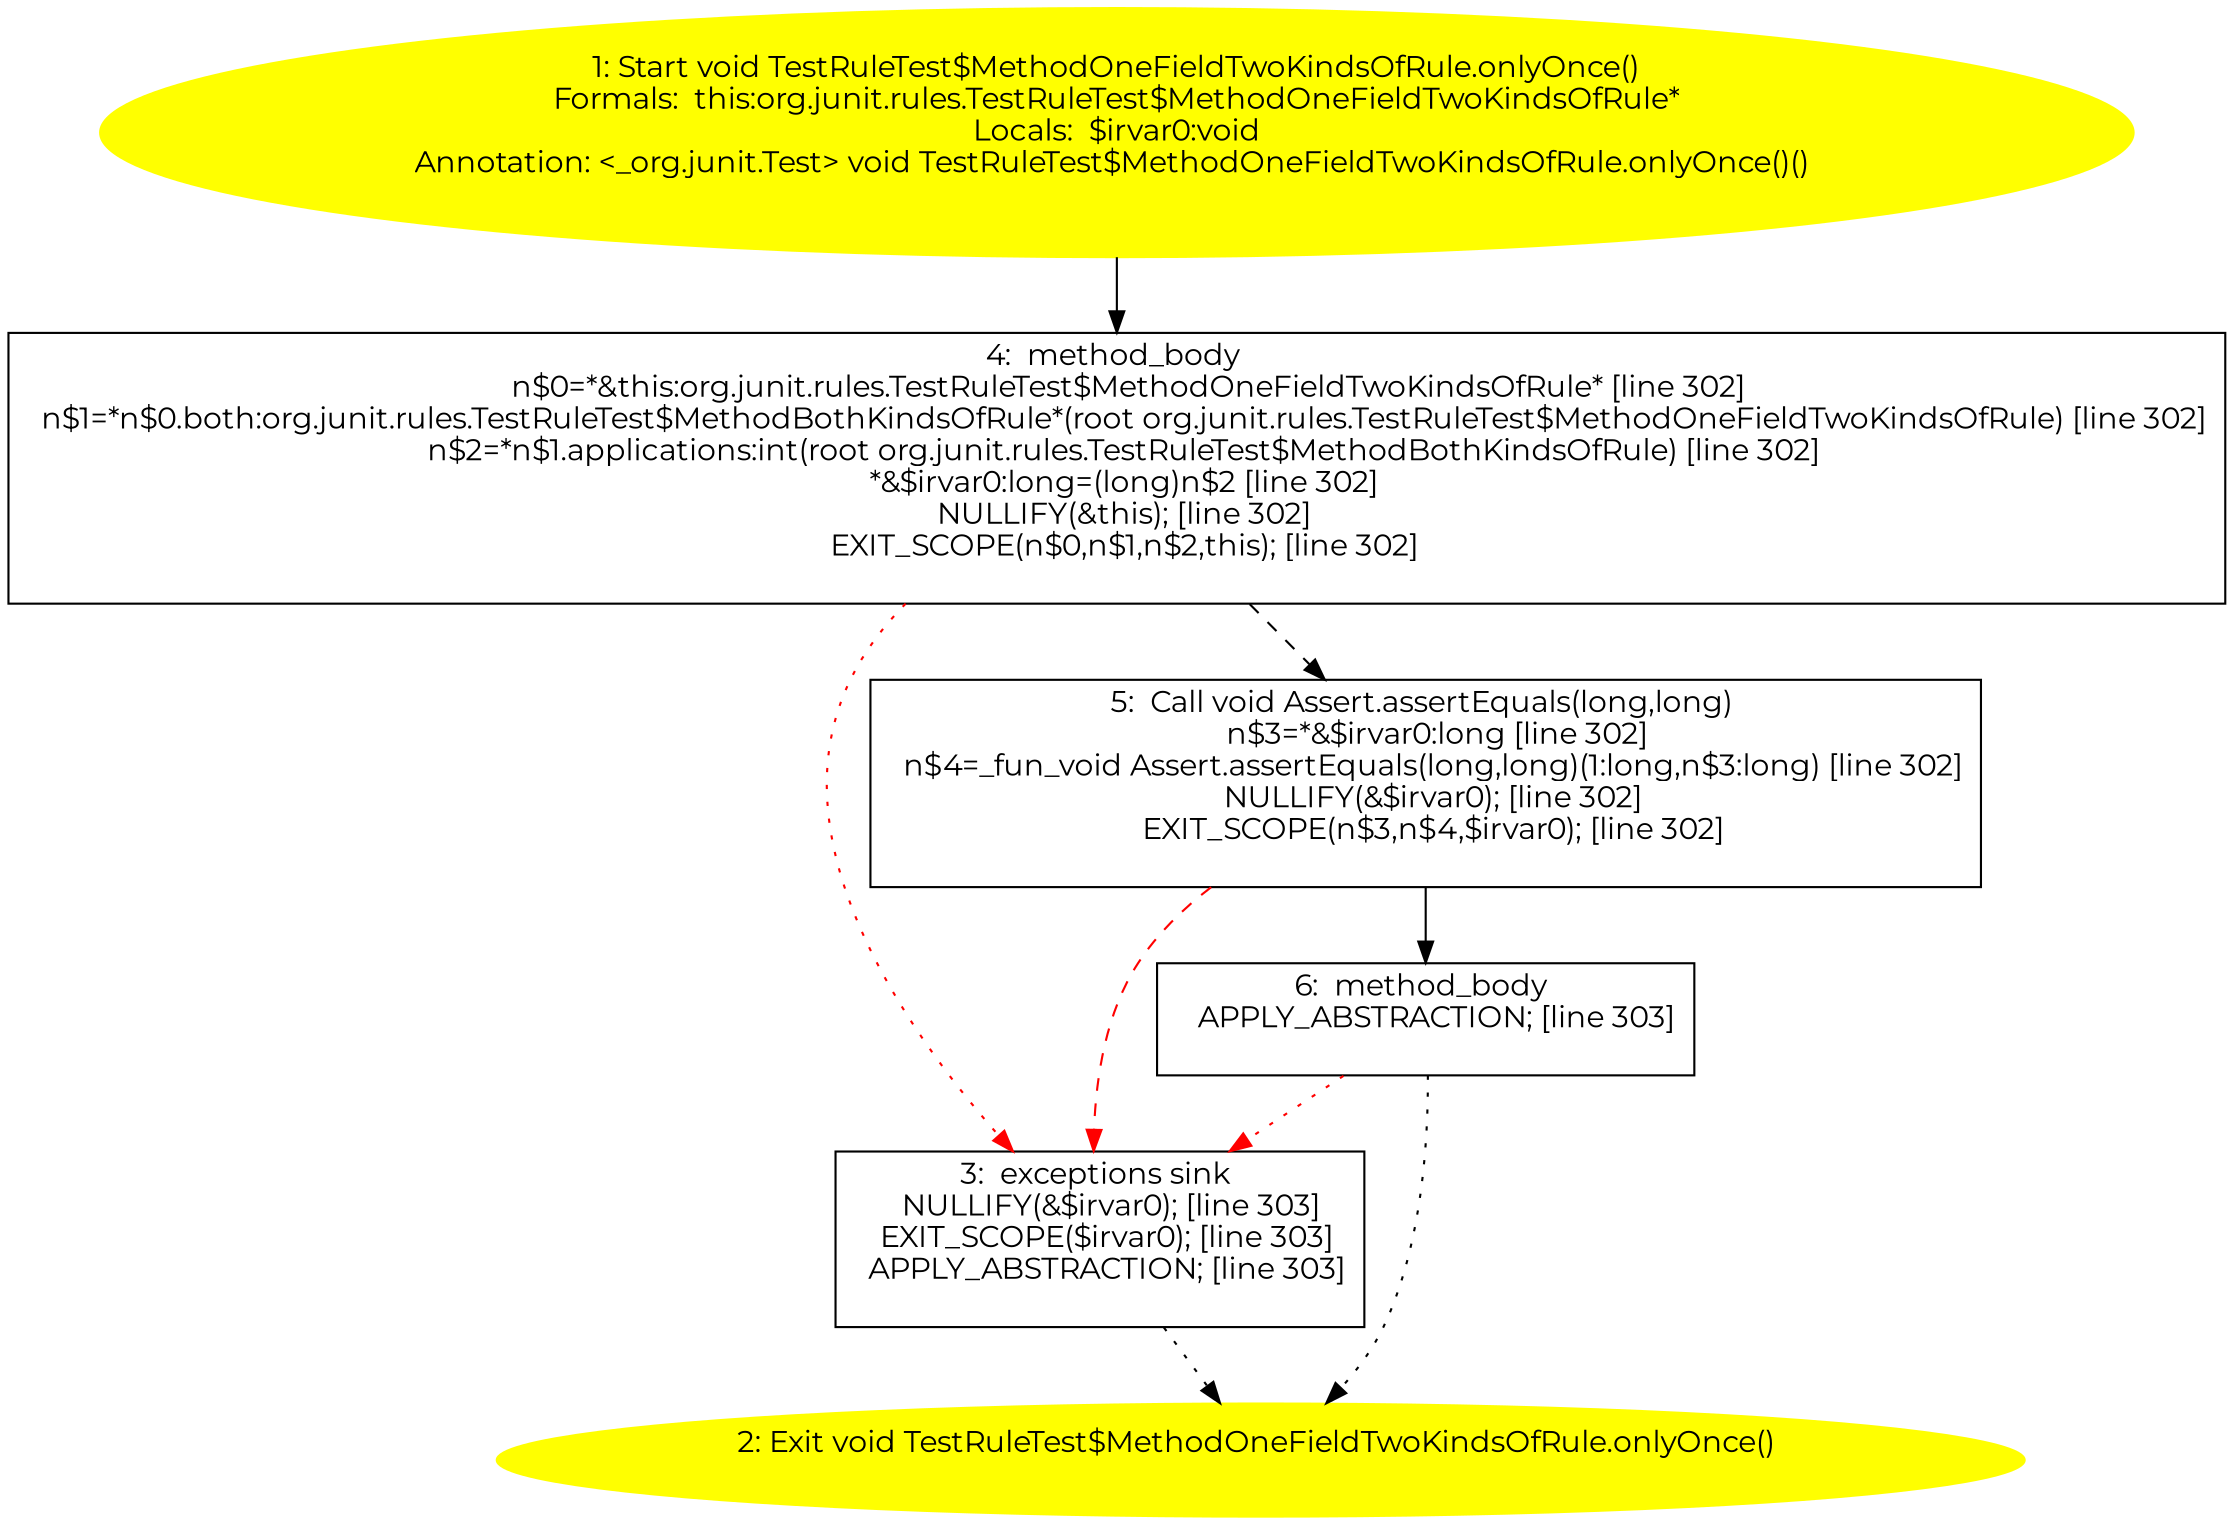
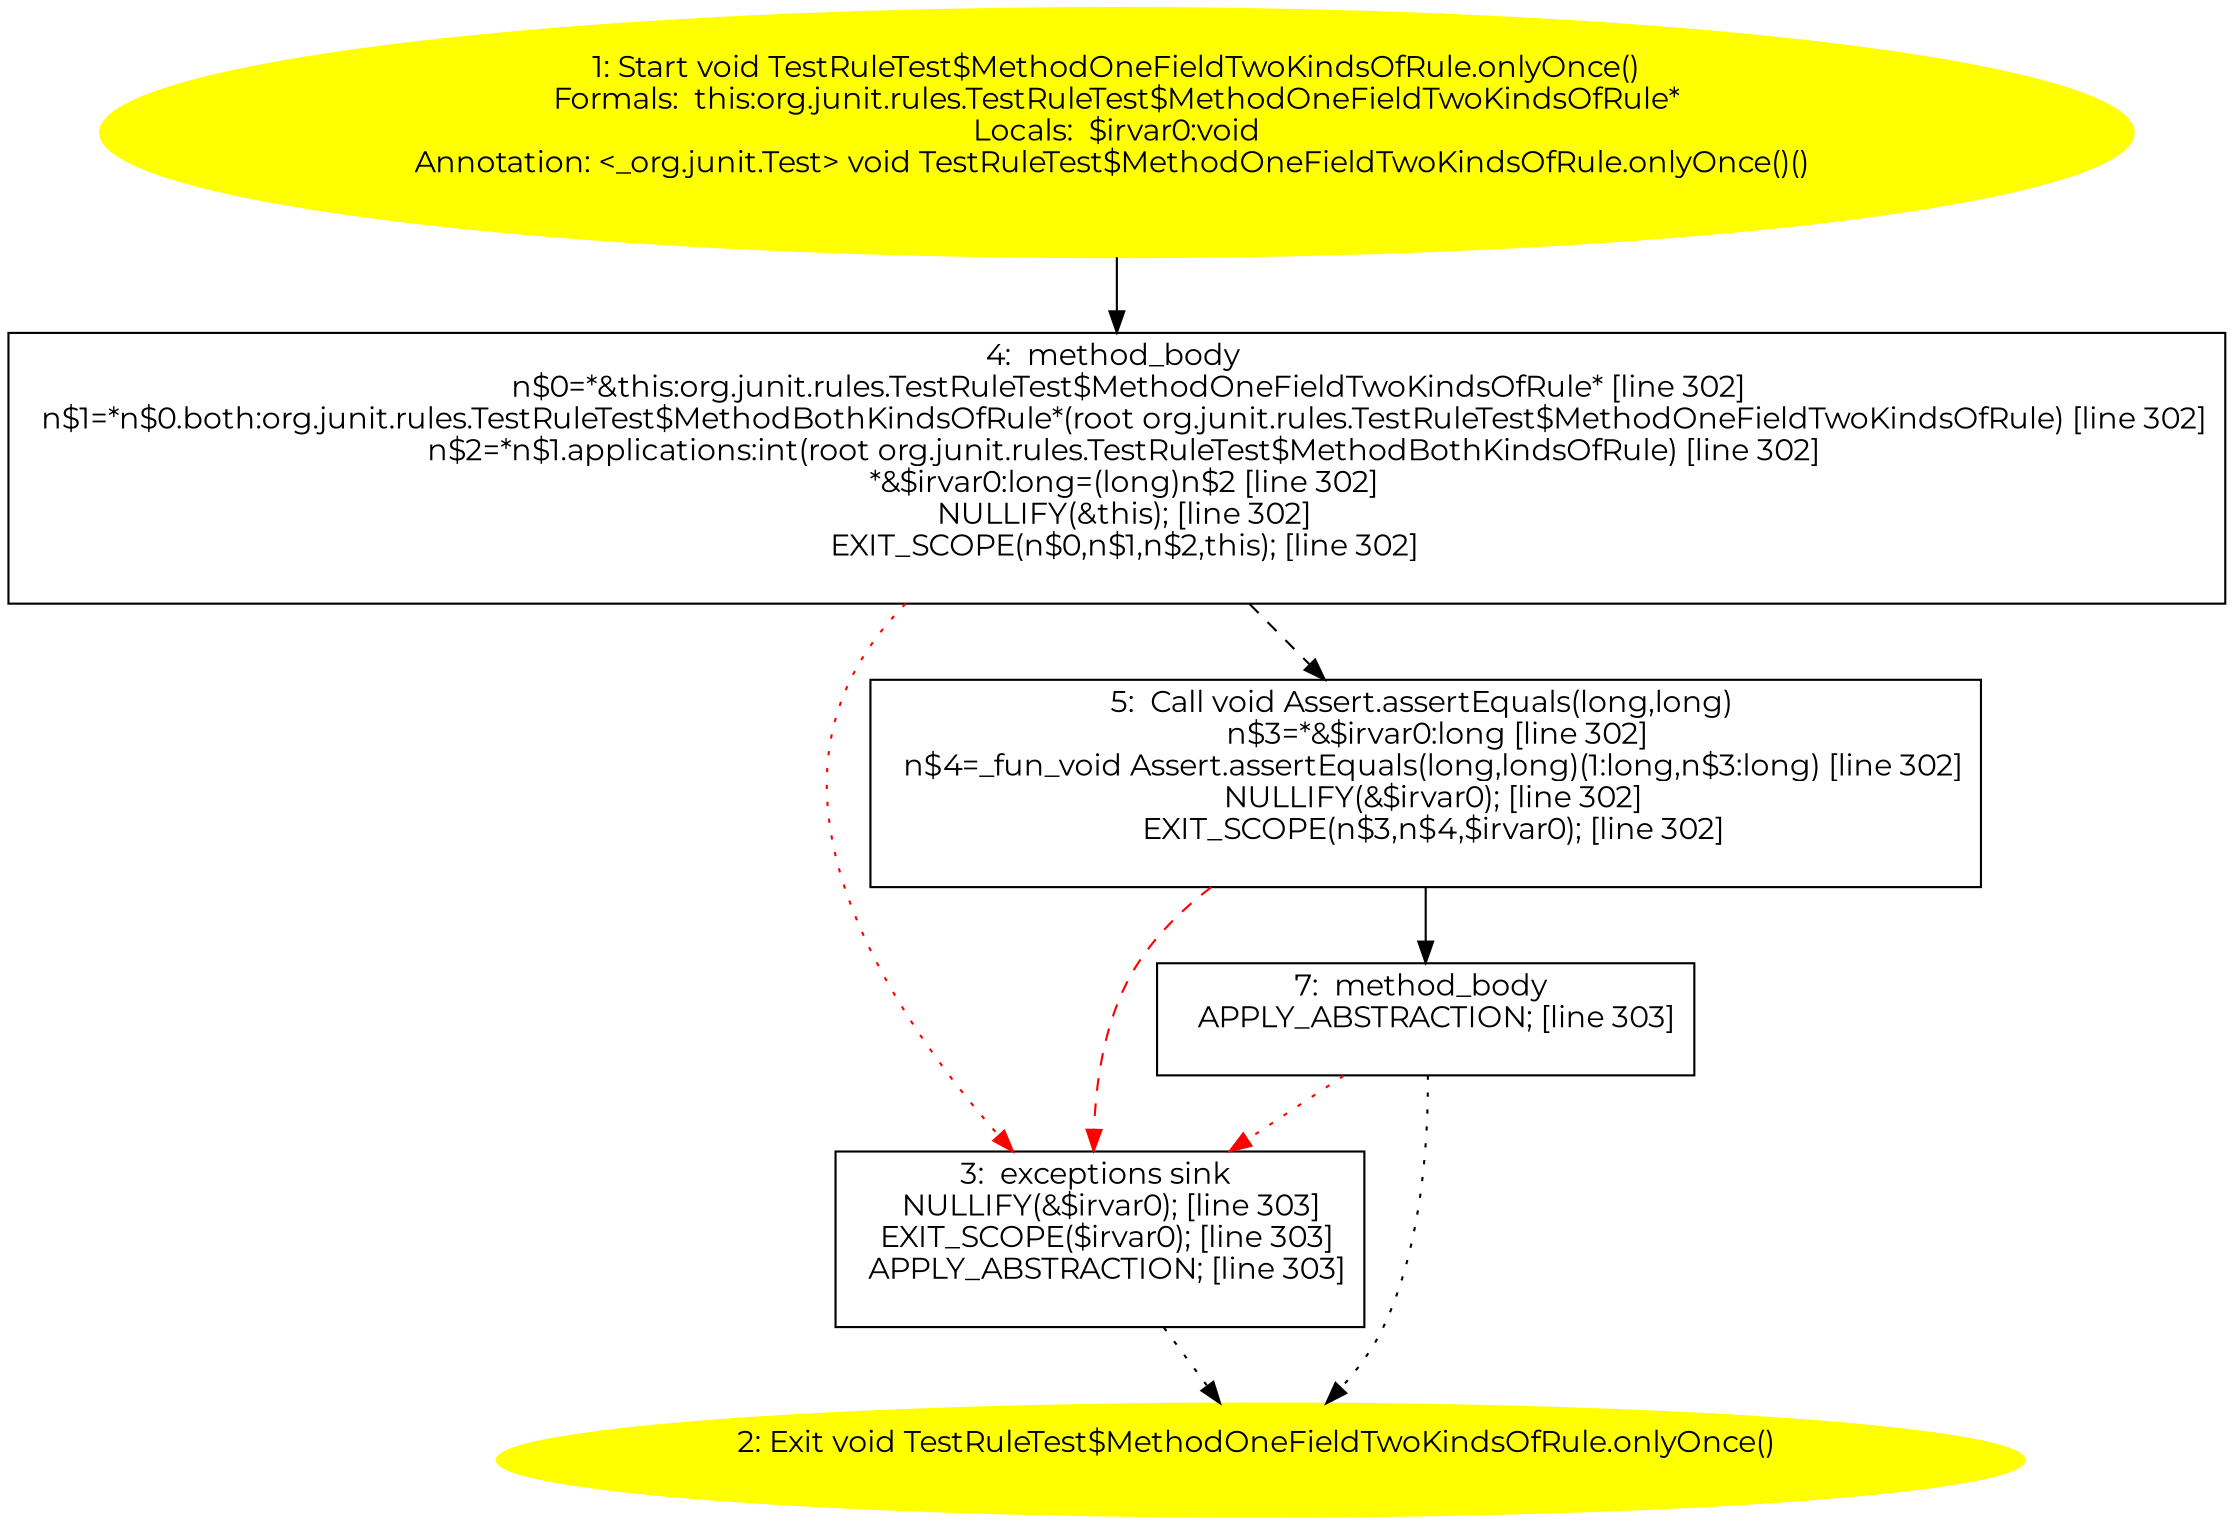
  digraph {
    fontname=Montserrat
    node [fontname=Montserrat shape=box]
    edge [style=dotted fontname=Montserrat]
    n1 [color=yellow label="1: Start void TestRuleTest$MethodOneFieldTwoKindsOfRule.onlyOnce()\nFormals:  this:org.junit.rules.TestRuleTest$MethodOneFieldTwoKindsOfRule*\nLocals:  $irvar0:void\nAnnotation: <_org.junit.Test> void TestRuleTest$MethodOneFieldTwoKindsOfRule.onlyOnce()() \n  " style=filled shape=""]
    n2 [label="4:  method_body \n   n$0=*&this:org.junit.rules.TestRuleTest$MethodOneFieldTwoKindsOfRule* [line 302]\n  n$1=*n$0.both:org.junit.rules.TestRuleTest$MethodBothKindsOfRule*(root org.junit.rules.TestRuleTest$MethodOneFieldTwoKindsOfRule) [line 302]\n  n$2=*n$1.applications:int(root org.junit.rules.TestRuleTest$MethodBothKindsOfRule) [line 302]\n  *&$irvar0:long=(long)n$2 [line 302]\n  NULLIFY(&this); [line 302]\n  EXIT_SCOPE(n$0,n$1,n$2,this); [line 302]\n "]
    n3 [label="3:  exceptions sink \n   NULLIFY(&$irvar0); [line 303]\n  EXIT_SCOPE($irvar0); [line 303]\n  APPLY_ABSTRACTION; [line 303]\n "]
    n4 [label="5:  Call void Assert.assertEquals(long,long) \n   n$3=*&$irvar0:long [line 302]\n  n$4=_fun_void Assert.assertEquals(long,long)(1:long,n$3:long) [line 302]\n  NULLIFY(&$irvar0); [line 302]\n  EXIT_SCOPE(n$3,n$4,$irvar0); [line 302]\n "]
    n5 [color=yellow label="2: Exit void TestRuleTest$MethodOneFieldTwoKindsOfRule.onlyOnce() \n  " style=filled shape=""]
-   n6 [label="6:  method_body \n   APPLY_ABSTRACTION; [line 303]\n "]
+   n6 [label="7:  method_body \n   APPLY_ABSTRACTION; [line 303]\n "]
    n1 -> n2 [style=solid]
    n2 -> n3 [color=red]
    n2 -> n4 [style=dashed]
    n3 -> n5
    n4 -> n3 [color=red style=dashed]
    n4 -> n6 [style=solid]
    n6 -> n3 [color=red]
    n6 -> n5
  }
